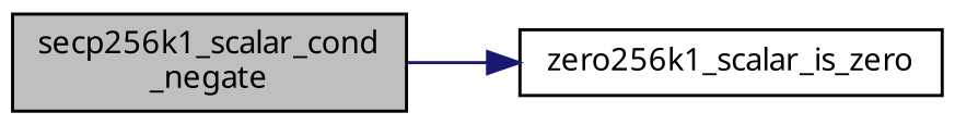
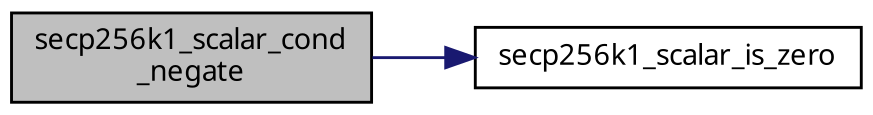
  digraph {
    rankdir=LR
    fontname="Noto Sans"
    node [color=black fontname="Noto Sans" fontsize=10 shape=record style=filled]
    n1 [fillcolor=grey75 fontcolor=black height=0.2 label="secp256k1_scalar_cond\l_negate" width=0.4]
-   n2 [fillcolor=white height=0.2 label=zero256k1_scalar_is_zero width=0.4]
+   n2 [fillcolor=white height=0.2 label=secp256k1_scalar_is_zero width=0.4]
    n1 -> n2 [color=midnightblue fontname="Noto Sans" fontsize=10 labelfontname=Helvetica labelfontsize=10 style=solid]
  }
